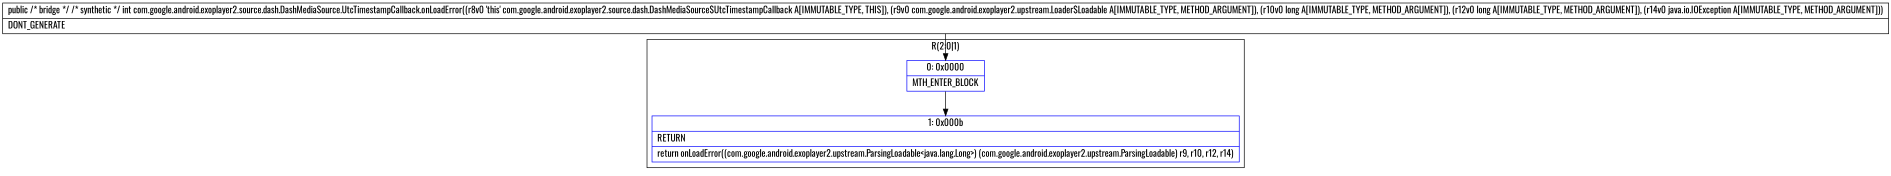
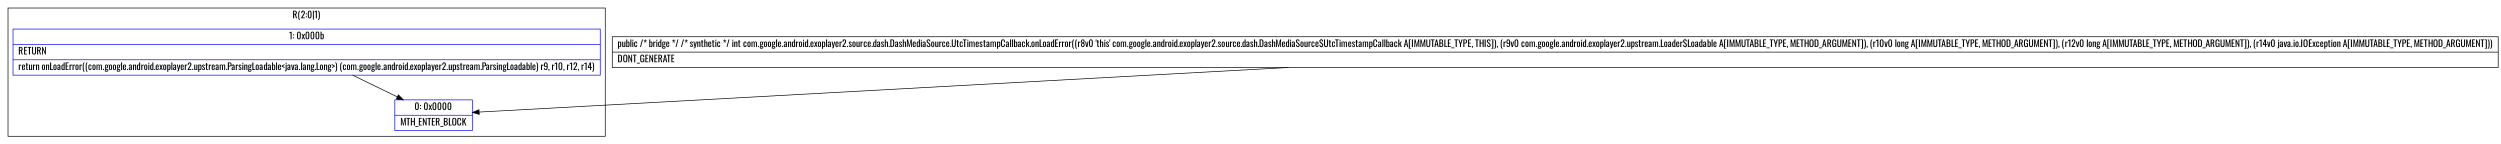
  digraph {
    fontname=Oswald
    node [color=blue shape=record fontname=Oswald]
    edge [fontname=Oswald]
    n1 [label="{0\:\ 0x0000|MTH_ENTER_BLOCK\l}"]
    n2 [label="{1\:\ 0x000b|RETURN\l|return onLoadError((com.google.android.exoplayer2.upstream.ParsingLoadable\<java.lang.Long\>) (com.google.android.exoplayer2.upstream.ParsingLoadable) r9, r10, r12, r14)\l}"]
    n3 [label="{public \/* bridge *\/ \/* synthetic *\/ int com.google.android.exoplayer2.source.dash.DashMediaSource.UtcTimestampCallback.onLoadError((r8v0 'this' com.google.android.exoplayer2.source.dash.DashMediaSource$UtcTimestampCallback A[IMMUTABLE_TYPE, THIS]), (r9v0 com.google.android.exoplayer2.upstream.Loader$Loadable A[IMMUTABLE_TYPE, METHOD_ARGUMENT]), (r10v0 long A[IMMUTABLE_TYPE, METHOD_ARGUMENT]), (r12v0 long A[IMMUTABLE_TYPE, METHOD_ARGUMENT]), (r14v0 java.io.IOException A[IMMUTABLE_TYPE, METHOD_ARGUMENT]))  | DONT_GENERATE\l}" color=""]
    subgraph cluster_1 {
      label="R(2:0|1)"
      n1
      n2
    }
-   n1 -> n2
+   n2 -> n1
    n3 -> n1
  }
